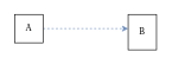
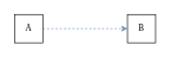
  <mxCell id="0" />
  <mxCell id="1" parent="0" />
  <mxCell id="2" style="edgeStyle=orthogonalEdgeStyle;rounded=0;orthogonalLoop=1;jettySize=auto;html=1;fontFamily=Times New Roman;fontSize=12;fontColor=default;fillColor=#dae8fc;strokeColor=#6c8ebf;dashed=1;" parent="1" source="3" target="4" edge="1"><mxGeometry relative="1" as="geometry"><Array as="points"><mxPoint x="120" y="40" /><mxPoint x="120" y="40" /></Array></mxGeometry></mxCell>
  <mxCell id="3" value="A" style="rounded=0;whiteSpace=wrap;html=1;strokeColor=default;fontFamily=Times New Roman;fontSize=12;fontColor=default;fillColor=default;" parent="1" vertex="1"><mxGeometry x="20" y="20" width="40" height="40" as="geometry" /></mxCell>
- <mxCell id="4" value="B" style="rounded=0;whiteSpace=wrap;html=1;strokeColor=default;fontFamily=Times New Roman;fontSize=12;fontColor=default;fillColor=default;" parent="1" vertex="1"><mxGeometry x="180" y="20" width="40" height="50" as="geometry" /></mxCell>
+ <mxCell id="4" value="B" style="rounded=0;whiteSpace=wrap;html=1;strokeColor=default;fontFamily=Times New Roman;fontSize=12;fontColor=default;fillColor=default;" parent="1" vertex="1"><mxGeometry x="180" y="20" width="40" height="40" as="geometry" /></mxCell>
